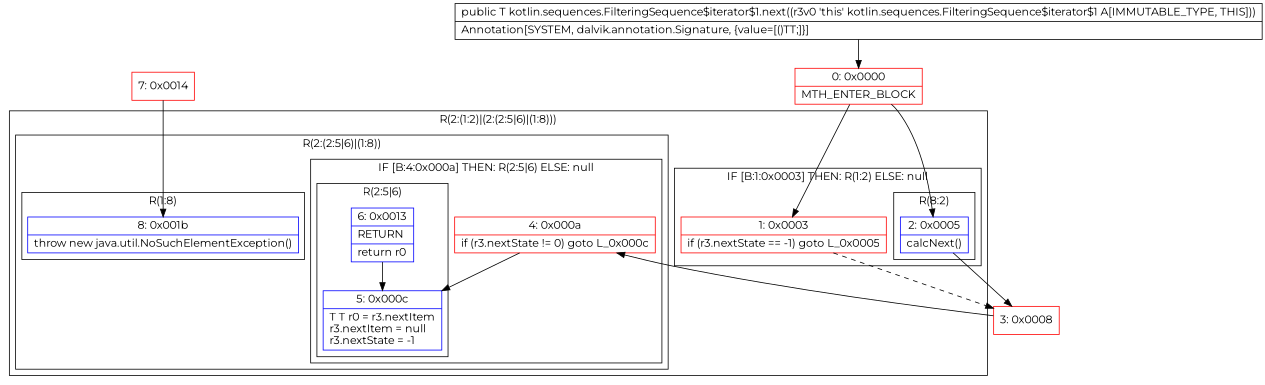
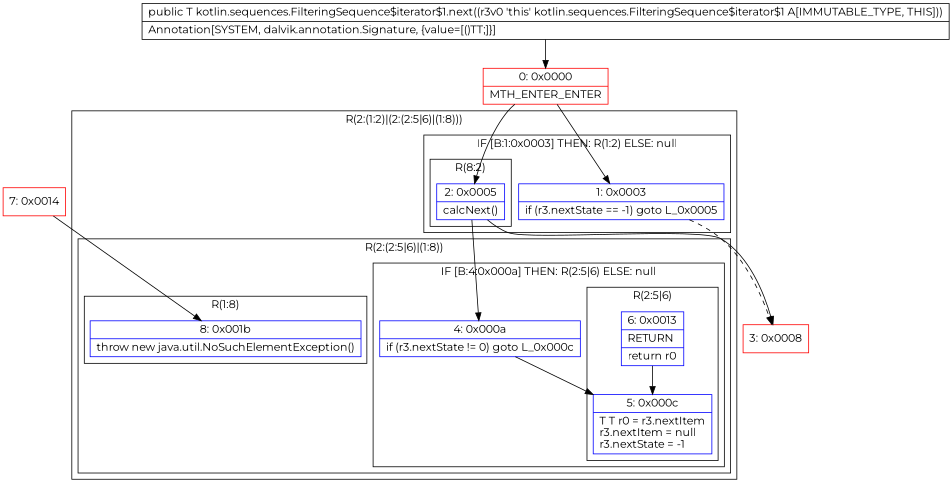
  digraph {
    fontname=Montserrat
    node [color=blue fontname=Montserrat shape=record]
    edge [fontname=Montserrat]
    n1 [label="{2\:\ 0x0005|calcNext()\l}"]
-   n2 [color=red label="{1\:\ 0x0003|if (r3.nextState == \-1) goto L_0x0005\l}"]
+   n2 [label="{1\:\ 0x0003|if (r3.nextState == \-1) goto L_0x0005\l}"]
    n3 [label="{5\:\ 0x000c|T T r0 = r3.nextItem\lr3.nextItem = null\lr3.nextState = \-1\l}"]
    n4 [label="{6\:\ 0x0013|RETURN\l|return r0\l}"]
-   n5 [color=red label="{4\:\ 0x000a|if (r3.nextState != 0) goto L_0x000c\l}"]
+   n5 [label="{4\:\ 0x000a|if (r3.nextState != 0) goto L_0x000c\l}"]
    n6 [label="{8\:\ 0x001b|throw new java.util.NoSuchElementException()\l}"]
    n7 [color=red label="{3\:\ 0x0008}"]
    n8 [color=red label="{7\:\ 0x0014}"]
-   n9 [color=red label="{0\:\ 0x0000|MTH_ENTER_BLOCK\l}"]
+   n9 [color=red label="{0\:\ 0x0000|MTH_ENTER_ENTER\l}"]
    n10 [label="{public T kotlin.sequences.FilteringSequence$iterator$1.next((r3v0 'this' kotlin.sequences.FilteringSequence$iterator$1 A[IMMUTABLE_TYPE, THIS]))  | Annotation[SYSTEM, dalvik.annotation.Signature, \{value=[()TT;]\}]\l}" color=""]
    subgraph cluster_1 {
      label="R(2:(1:2)|(2:(2:5|6)|(1:8)))"
      subgraph cluster_2 {
        label="IF [B:1:0x0003] THEN: R(1:2) ELSE: null"
        n2
        subgraph cluster_3 {
          label="R(8:2)"
          n1
        }
      }
      subgraph cluster_4 {
        label="R(2:(2:5|6)|(1:8))"
        subgraph cluster_5 {
          label="IF [B:4:0x000a] THEN: R(2:5|6) ELSE: null"
          n5
          subgraph cluster_6 {
            label="R(2:5|6)"
            n3
            n4
          }
        }
        subgraph cluster_7 {
          label="R(1:8)"
          n6
        }
      }
    }
    n1 -> n7
    n2 -> n7 [style=dashed]
    n4 -> n3
    n5 -> n3
-   n7 -> n5
+   n1 -> n5
    n8 -> n6
    n9 -> n1
    n9 -> n2
    n10 -> n9
  }
